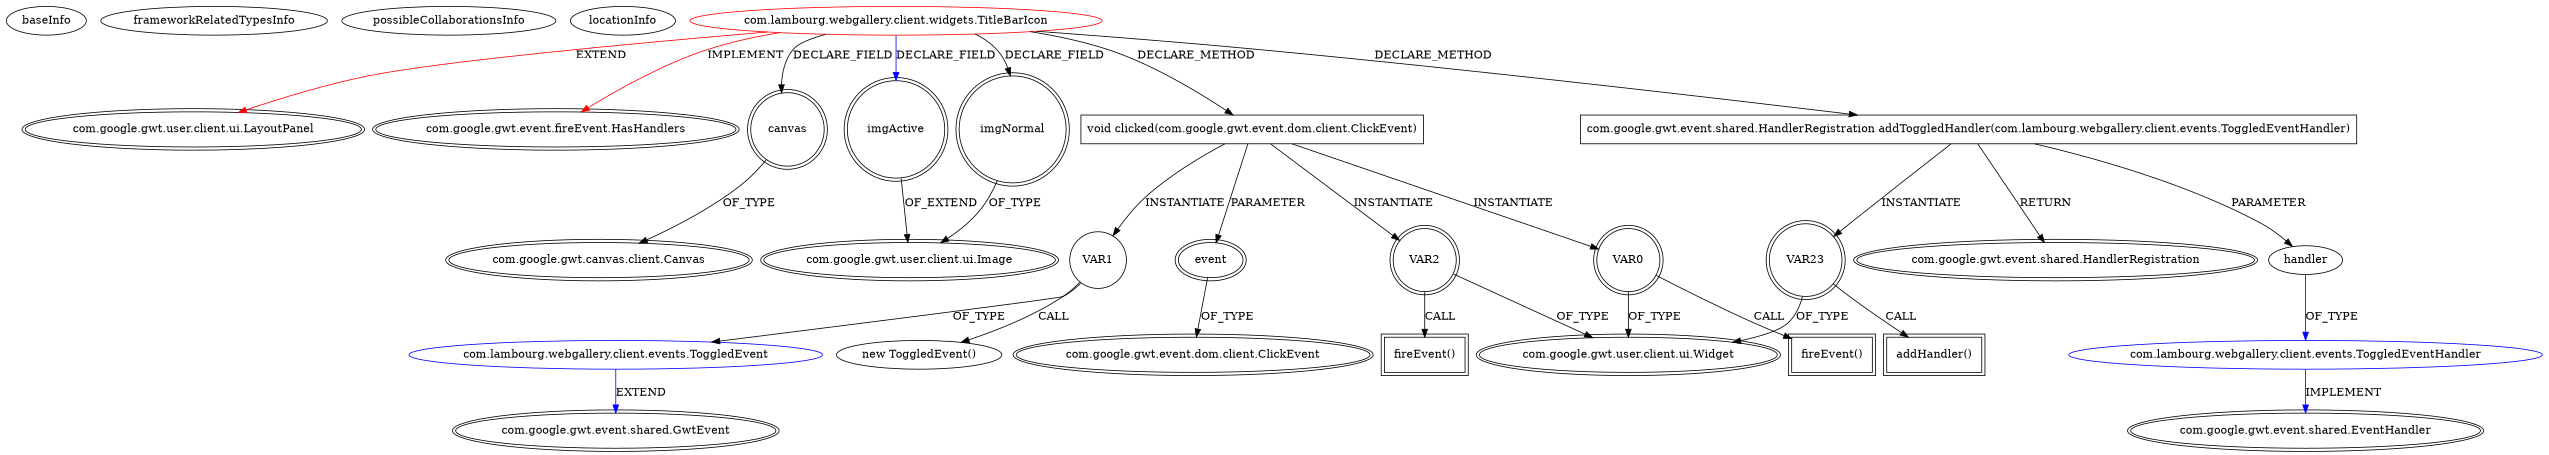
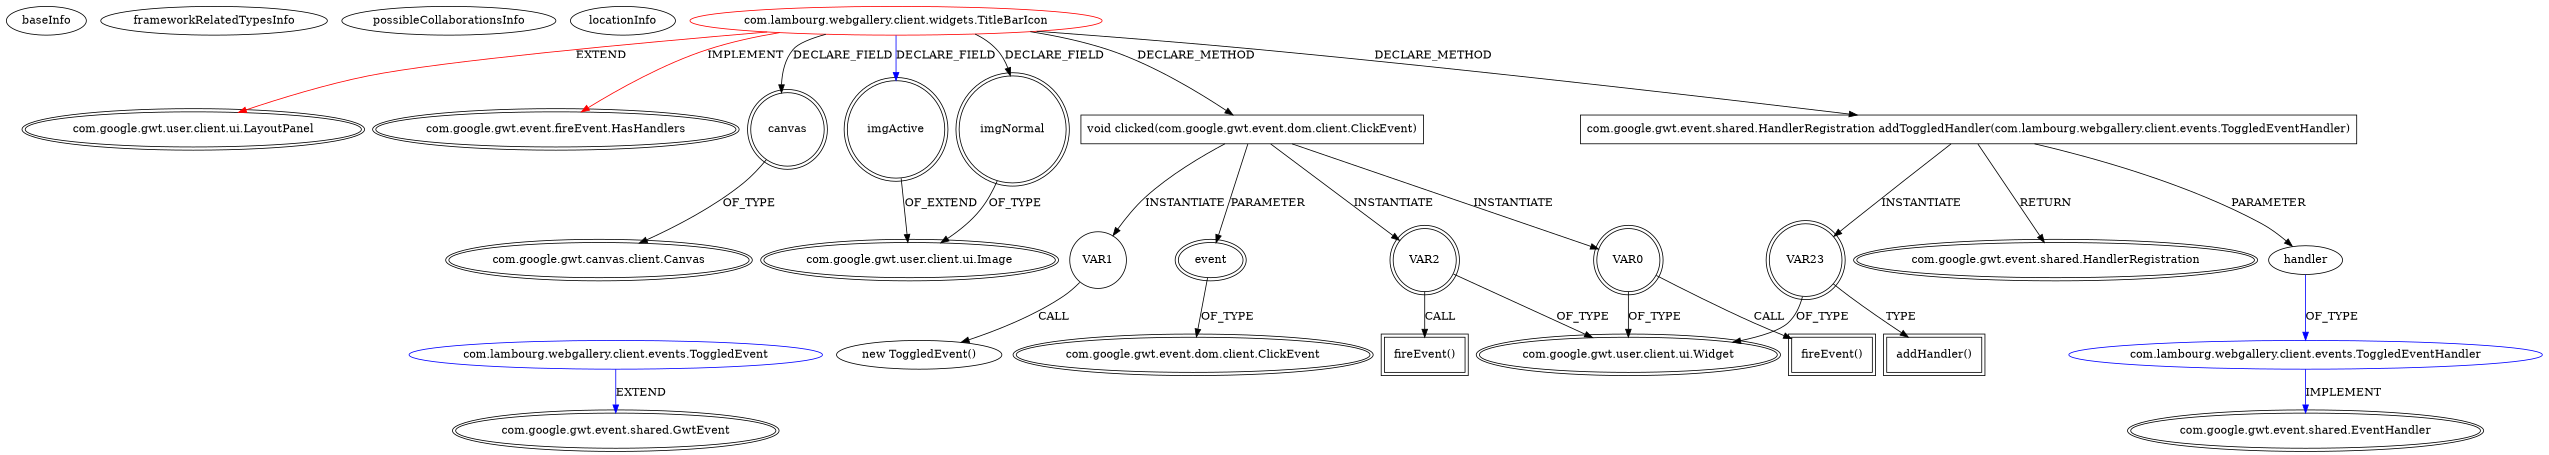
  digraph {
    node [isFrameworkType=true vertexType=FRAMEWORK_CLASS_TYPE peripheries=2]
    baseInfo [category=extension_graph graphId=3588 isAnonymous=false possibleRelation=true isFrameworkType="" vertexType="" peripheries=""]
    frameworkRelatedTypesInfo [0="com.google.gwt.user.client.ui.LayoutPanel" 1="com.google.gwt.event.shared.HasHandlers" isFrameworkType="" vertexType="" peripheries=""]
    possibleCollaborationsInfo [0="3588~CLIENT_METHOD_DECLARATION-PARAMETER_DECLARATION-~com.google.gwt.user.client.ui.LayoutPanel com.google.gwt.event.shared.HasHandlers ~com.google.gwt.event.shared.EventHandler ~false~false" 1="3588~CLIENT_METHOD_DECLARATION-INSTANTIATION-~com.google.gwt.user.client.ui.LayoutPanel com.google.gwt.event.shared.HasHandlers ~com.google.gwt.event.shared.GwtEvent ~false~false" isFrameworkType="" vertexType="" peripheries=""]
    locationInfo [contextSignature=TitleBarIcon filePath="/lambourg-WebGallery/WebGallery-master/client/src/com/lambourg/webgallery/client/widgets/TitleBarIcon.java" graphId=3588 projectName="lambourg-WebGallery" isFrameworkType="" vertexType="" peripheries=""]
    n5 [color=red isFrameworkType=false label="com.lambourg.webgallery.client.widgets.TitleBarIcon" vertexType=ROOT_CLIENT_CLASS_DECLARATION peripheries=""]
    n6 [label="com.google.gwt.user.client.ui.LayoutPanel"]
    n7 [label="com.google.gwt.event.fireEvent.HasHandlers" vertexType=FRAMEWORK_INTERFACE_TYPE]
    n8 [label=canvas shape=circle vertexType=FIELD_DECLARATION]
    n9 [label=imgActive shape=circle vertexType=FIELD_DECLARATION]
    n10 [label=imgNormal shape=circle vertexType=FIELD_DECLARATION]
    n11 [isFrameworkType=false label="void clicked(com.google.gwt.event.dom.client.ClickEvent)" shape=box vertexType=CLIENT_METHOD_DECLARATION peripheries=""]
    n12 [isFrameworkType=false label="com.google.gwt.event.shared.HandlerRegistration addToggledHandler(com.lambourg.webgallery.client.events.ToggledEventHandler)" shape=box vertexType=CLIENT_METHOD_DECLARATION peripheries=""]
    n13 [label="com.google.gwt.canvas.client.Canvas"]
    n14 [label="com.google.gwt.user.client.ui.Image"]
    n15 [label=event vertexType=PARAMETER_DECLARATION]
    n16 [label=VAR0 shape=circle vertexType=VARIABLE_EXPRESION]
    n17 [isFrameworkType=false label=VAR1 shape=circle vertexType=VARIABLE_EXPRESION peripheries=""]
    n18 [label=VAR2 shape=circle vertexType=VARIABLE_EXPRESION]
    n19 [label="com.google.gwt.event.shared.HandlerRegistration" vertexType=FRAMEWORK_INTERFACE_TYPE]
    n20 [isFrameworkType=false label=handler vertexType=PARAMETER_DECLARATION peripheries=""]
    n21 [label=VAR23 shape=circle vertexType=VARIABLE_EXPRESION]
    n22 [label="com.google.gwt.event.dom.client.ClickEvent"]
    n23 [label="com.google.gwt.user.client.ui.Widget"]
    n24 [label="fireEvent()" shape=box vertexType=INSIDE_CALL]
    n25 [color=blue isFrameworkType=false label="com.lambourg.webgallery.client.events.ToggledEvent" vertexType=REFERENCE_CLIENT_CLASS_DECLARATION peripheries=""]
    n26 [isFrameworkType=false label="new ToggledEvent()" vertexType=CONSTRUCTOR_CALL peripheries=""]
    n27 [label="fireEvent()" shape=box vertexType=INSIDE_CALL]
    n28 [label="com.google.gwt.event.shared.GwtEvent"]
    n29 [color=blue isFrameworkType=false label="com.lambourg.webgallery.client.events.ToggledEventHandler" vertexType=REFERENCE_CLIENT_CLASS_DECLARATION peripheries=""]
    n30 [label="addHandler()" shape=box vertexType=INSIDE_CALL]
    n31 [label="com.google.gwt.event.shared.EventHandler" vertexType=FRAMEWORK_INTERFACE_TYPE]
    n5 -> n6 [color=red label=EXTEND]
    n5 -> n7 [color=red label=IMPLEMENT]
    n5 -> n8 [label=DECLARE_FIELD]
    n5 -> n9 [color=blue label=DECLARE_FIELD]
    n5 -> n10 [label=DECLARE_FIELD]
    n5 -> n11 [label=DECLARE_METHOD]
    n5 -> n12 [label=DECLARE_METHOD]
    n8 -> n13 [label=OF_TYPE]
    n9 -> n14 [label=OF_EXTEND]
    n10 -> n14 [label=OF_TYPE]
    n11 -> n15 [label=PARAMETER]
    n11 -> n16 [label=INSTANTIATE]
    n11 -> n17 [label=INSTANTIATE]
    n11 -> n18 [label=INSTANTIATE]
    n12 -> n19 [label=RETURN]
    n12 -> n20 [label=PARAMETER]
    n12 -> n21 [label=INSTANTIATE]
    n15 -> n22 [label=OF_TYPE]
    n16 -> n23 [label=OF_TYPE]
    n16 -> n24 [label=CALL]
-   n17 -> n25 [label=OF_TYPE]
    n17 -> n26 [label=CALL]
    n18 -> n23 [label=OF_TYPE]
    n18 -> n27 [label=CALL]
    n20 -> n29 [color=blue label=OF_TYPE]
    n21 -> n23 [label=OF_TYPE]
-   n21 -> n30 [label=CALL]
+   n21 -> n30 [label=TYPE]
    n25 -> n28 [color=blue label=EXTEND]
    n29 -> n31 [color=blue label=IMPLEMENT]
  }
